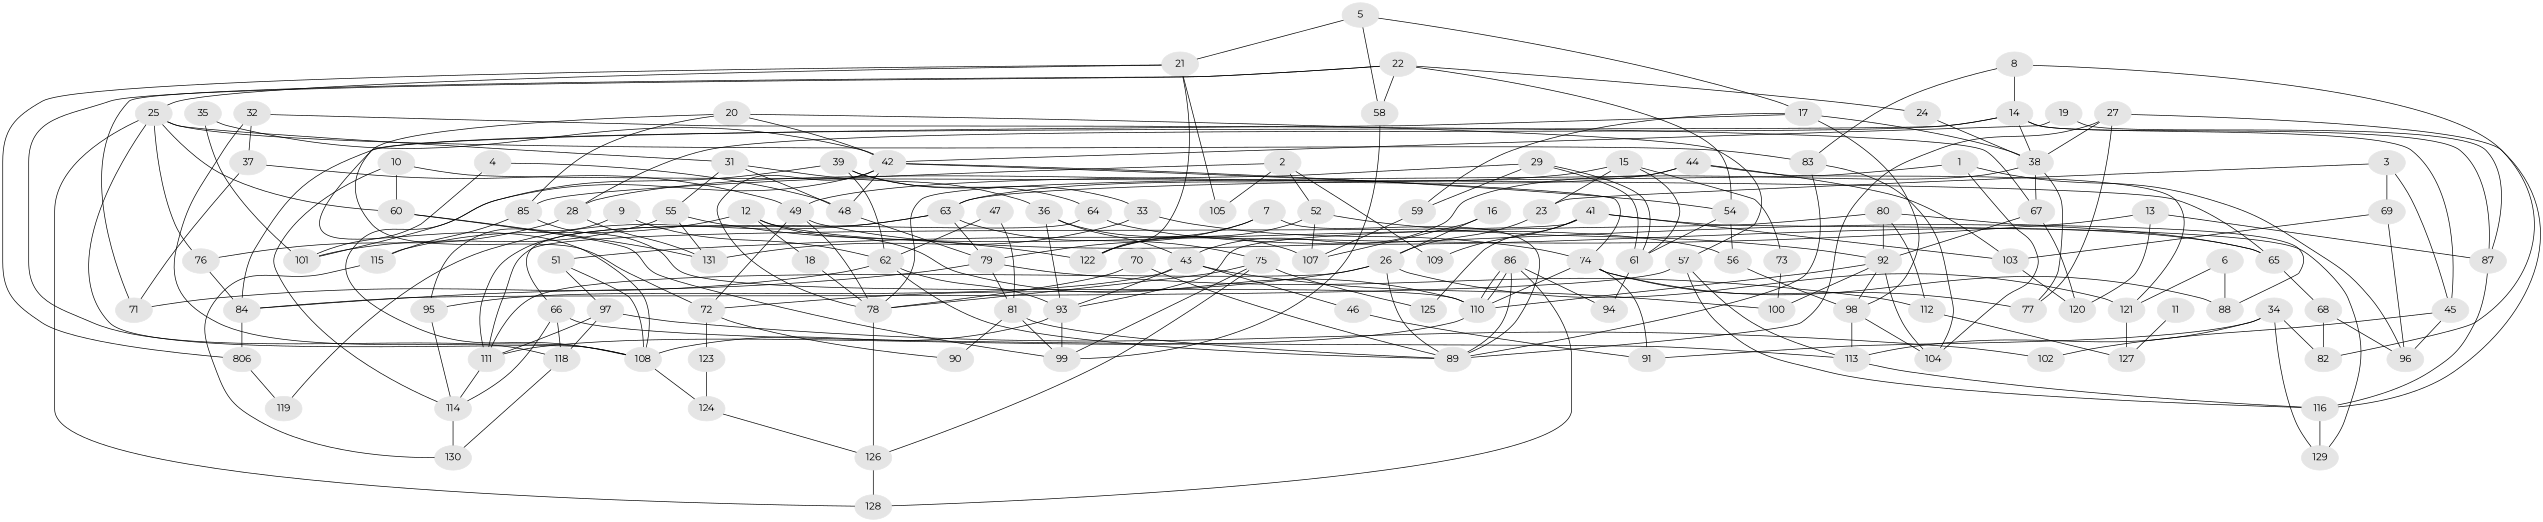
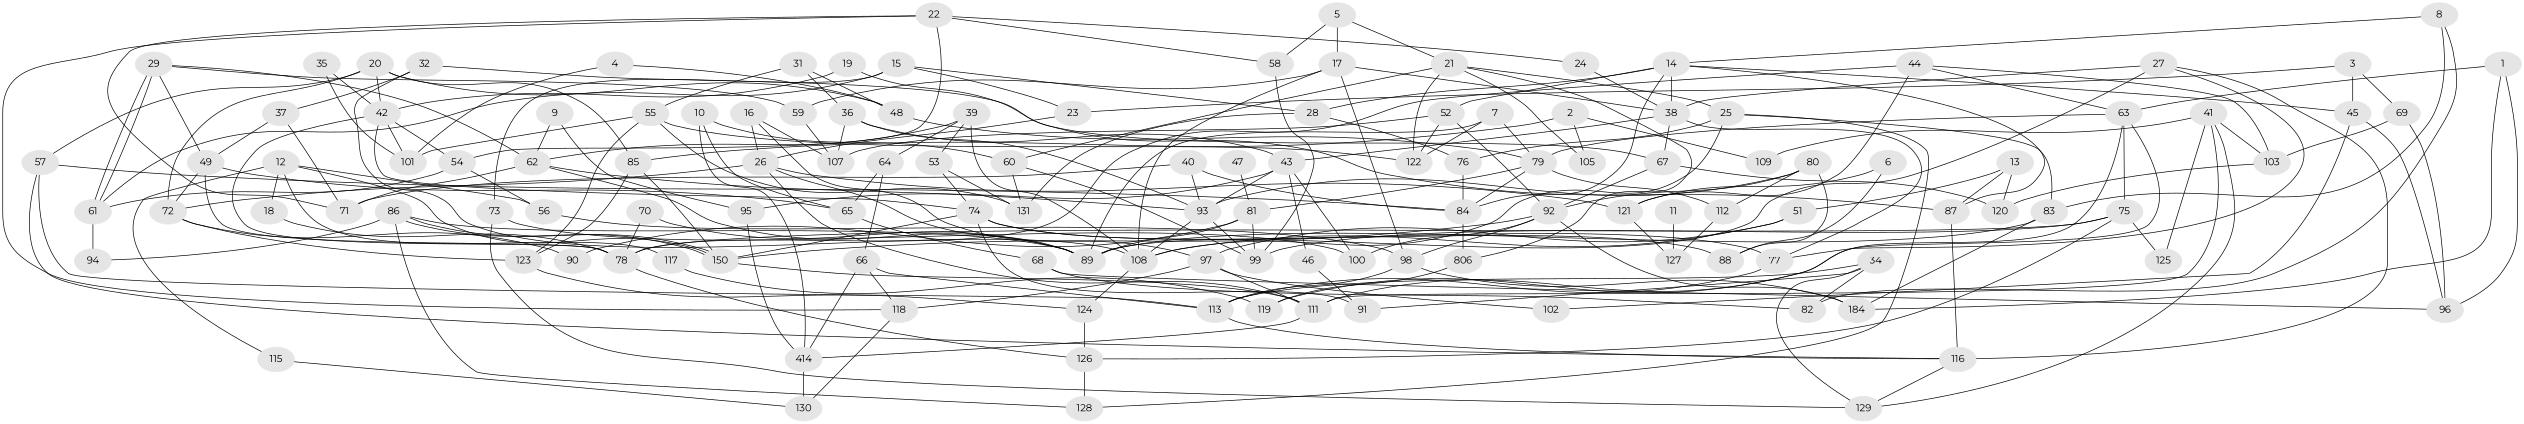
  graph {
    fontname=Montserrat
    node [color=gray90 fontname=Montserrat style=filled]
    edge [fontname=Montserrat]
    1
    63
    96
-   104
+   104 [label=184]
    79
    111
    75
    119
    2
    52
    85
    105
    109
    122
    107
    92
-   110
+   110 [label=150]
    115
    3
    23
    45
    69
    26
    102
    103
    4
    48
    101
    5
    17
    21
    58
    38
    59
    98
    108
    60
    25
    n39 [label=806]
    99
    6
    88
    121
    127
    7
    89
    84
    81
    112
    8
    14
    82
    83
    87
    28
    9
    62
    95
    71
    93
-   114
+   114 [label=414]
    10
    65
    131
    68
    130
    11
    12
    18
    56
+   117
    78
    13
    51
    120
    97
    116
    76
    77
    67
    43
    15
    61
    73
    94
    129
    100
    16
    72
    118
    113
    124
    126
    19
    42
    54
    74
    20
    57
    123
    90
    31
    128
    22
    24
    36
    55
    27
    29
    49
    32
    37
    34
    91
    35
    46
    39
-   53 [label=33]
+   53
    64
    66
+   40
    41
    125
    44
    47
    70
    80
    86
    1 -- 63
    1 -- 96
    1 -- 104
    63 -- 79
    63 -- 111
    63 -- 75
    63 -- 119
    79 -- 84
    79 -- 81
    79 -- 112
    111 -- 114
    75 -- 99
    75 -- 78
    75 -- 126
    75 -- 125
-   2 -- 52
+   14 -- 52
    2 -- 85
    2 -- 105
    2 -- 109
    52 -- 122
    52 -- 107
    52 -- 92
    85 -- 110
-   85 -- 115
+   85 -- 123
    92 -- 104
    92 -- 110
    92 -- 98
    92 -- 100
    110 -- 111
    115 -- 130
    3 -- 23
    3 -- 45
    3 -- 69
    23 -- 26
    45 -- 96
    45 -- 102
    69 -- 96
    69 -- 103
    26 -- 111
    26 -- 121
    26 -- 89
    26 -- 72
    103 -- 120
    4 -- 48
    4 -- 101
    48 -- 79
    5 -- 17
    5 -- 21
    5 -- 58
    17 -- 38
    17 -- 59
    17 -- 98
    17 -- 108
    21 -- 105
    21 -- 122
-   25 -- 60
+   21 -- 60
    21 -- 25
    21 -- n39
    58 -- 99
    38 -- 77
    38 -- 67
    38 -- 43
    59 -- 107
    98 -- 104
    98 -- 113
    108 -- 124
    60 -- 99
    60 -- 131
    25 -- 108
    25 -- 83
    25 -- 76
-   25 -- 31
    25 -- 128
    n39 -- 119
    6 -- 88
    6 -- 121
    121 -- 127
    7 -- 79
    7 -- 122
    7 -- 89
    84 -- n39
    81 -- 99
    81 -- 89
    81 -- 90
    112 -- 127
    8 -- 14
    8 -- 82
    8 -- 83
    14 -- 45
    14 -- 38
    14 -- 84
    14 -- 87
    14 -- 28
    83 -- 104
    83 -- 89
    87 -- 116
    28 -- 131
    28 -- 76
    9 -- 62
    9 -- 95
    62 -- 89
    62 -- 71
    62 -- 93
    95 -- 114
    93 -- 108
    93 -- 99
    114 -- 130
    10 -- 60
    10 -- 114
    10 -- 65
    65 -- 68
    68 -- 96
    68 -- 82
    11 -- 127
    12 -- 110
    12 -- 115
    12 -- 18
    12 -- 56
+   12 -- 117
    18 -- 78
    56 -- 98
+   117 -- 119
    78 -- 126
    13 -- 87
    13 -- 51
    13 -- 120
    51 -- 108
    51 -- 97
    97 -- 111
    97 -- 102
    97 -- 118
    116 -- 129
    76 -- 84
+   77 -- 113
    67 -- 92
    67 -- 120
    43 -- 95
    43 -- 93
    43 -- 100
    43 -- 46
    15 -- 23
    15 -- 28
    15 -- 61
    15 -- 73
    61 -- 94
+   73 -- 129
    73 -- 100
    16 -- 107
    16 -- 26
+   16 -- 97
    72 -- 123
    72 -- 90
    118 -- 130
    113 -- 116
    124 -- 126
    126 -- 128
    19 -- 87
    19 -- 42
    42 -- 101
    42 -- 78
    42 -- 54
    42 -- 74
    54 -- 56
    54 -- 61
    74 -- 110
    74 -- 88
    74 -- 77
    74 -- 91
    20 -- 85
-   42 -- 48
+   20 -- 48
    20 -- 72
    20 -- 42
    20 -- 57
    57 -- 84
    57 -- 116
    57 -- 113
    123 -- 124
    31 -- 48
    31 -- 36
    31 -- 55
    22 -- 58
    22 -- 71
    22 -- 118
    22 -- 54
    22 -- 24
    24 -- 38
    36 -- 107
    36 -- 93
    36 -- 43
    55 -- 122
    55 -- 101
    55 -- 131
+   55 -- 123
    27 -- 38
    27 -- 89
    27 -- 116
    27 -- 77
    29 -- 59
    29 -- 61
    29 -- 61
    29 -- 49
    49 -- 65
    49 -- 78
    49 -- 72
    32 -- 108
    32 -- 67
    32 -- 37
    37 -- 71
    37 -- 49
    34 -- 82
    34 -- 129
    34 -- 113
    34 -- 91
    35 -- 101
    35 -- 42
    46 -- 91
    39 -- 108
    39 -- 62
    39 -- 53
    39 -- 64
    53 -- 131
    53 -- 74
    64 -- 65
    64 -- 66
    66 -- 114
    66 -- 118
    66 -- 113
+   40 -- 84
+   40 -- 71
+   40 -- 93
    41 -- 111
    41 -- 109
    41 -- 103
    41 -- 129
    41 -- 125
    44 -- 63
    44 -- 103
    44 -- 121
    44 -- 78
    47 -- 81
-   47 -- 62
+   29 -- 62
    70 -- 89
    70 -- 78
    80 -- 92
    80 -- 88
    80 -- 112
    80 -- 93
    86 -- 110
    86 -- 110
    86 -- 89
    86 -- 94
    86 -- 128
  }
